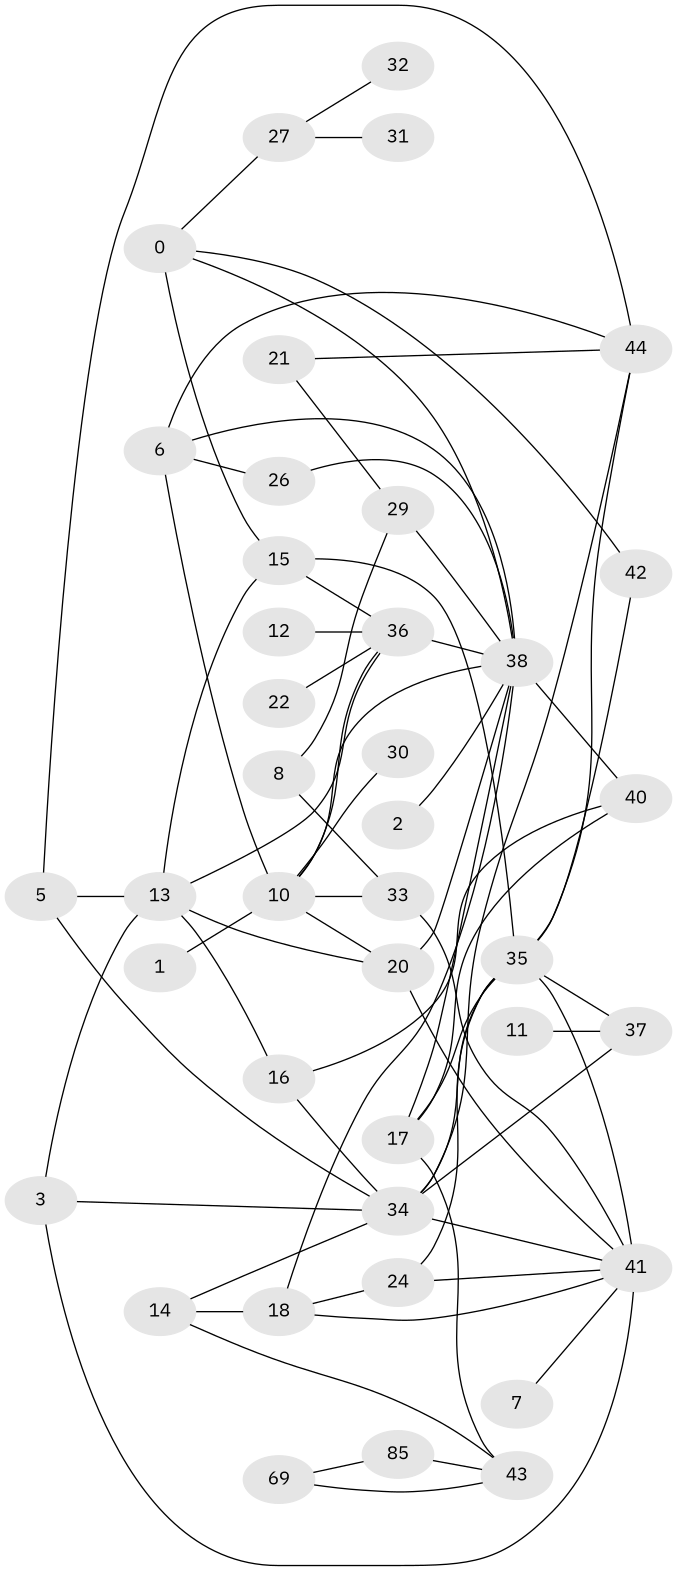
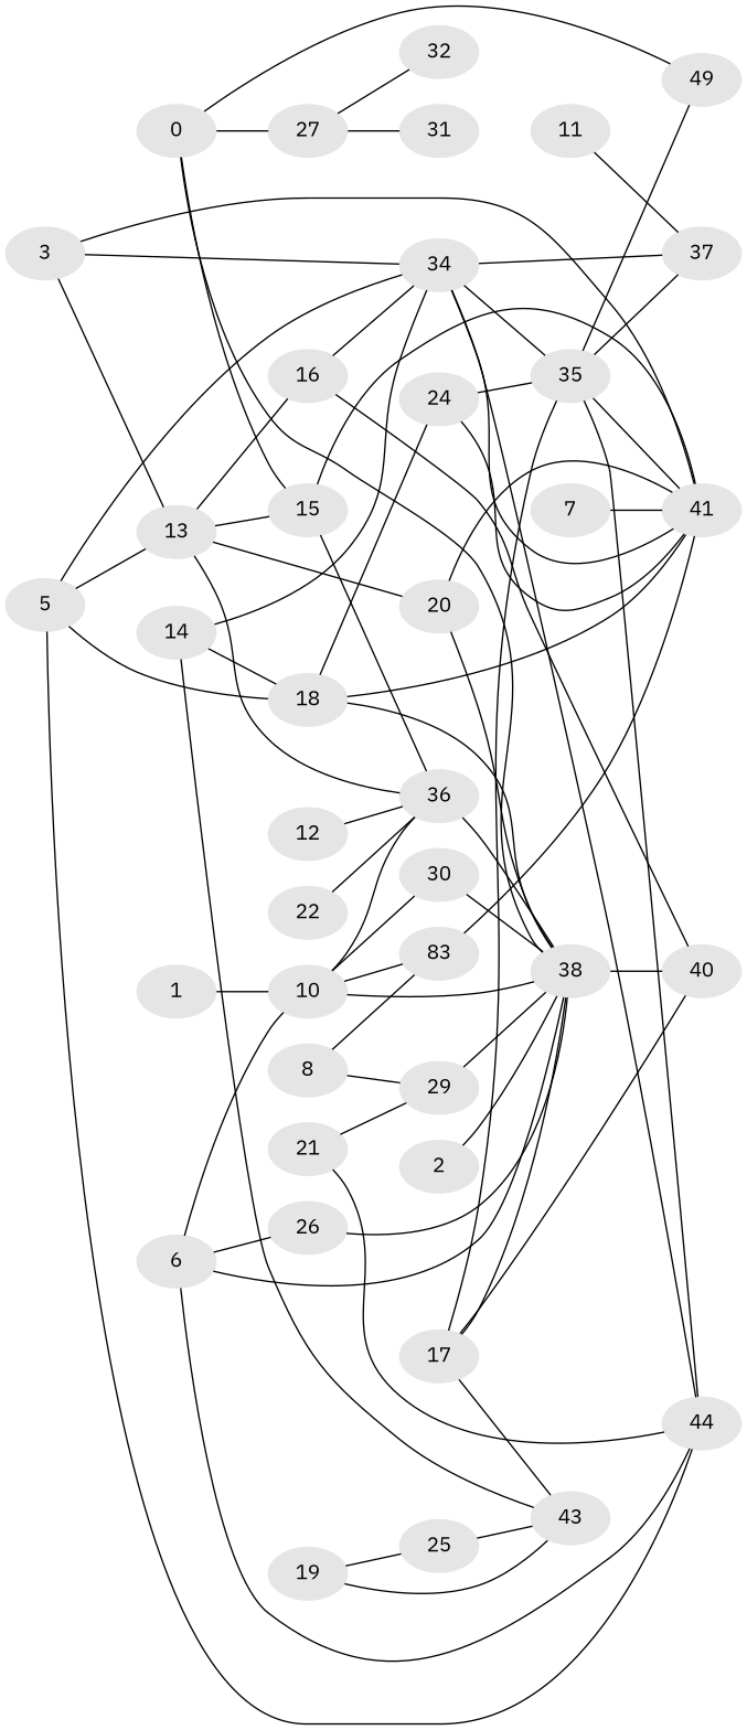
  graph {
    fontname="IBM Plex Sans"
    rankdir=LR
    node [color=gray90 fontname="IBM Plex Sans" style=filled]
    edge [fontname="IBM Plex Sans" weight=1.0]
    1
    10
    38
-   33
+   33 [label=83]
    20
    30
    36
    2
    40
    3
    13
    34
    41
    15
    16
    44
    37
    35
    5
    18
    24
    6
    26
    7
    8
    29
    n27 [label=0]
    27
-   42
+   42 [label=49]
    31
    32
    21
    11
    12
    14
    43
    17
-   19 [label=69]
-   25 [label=85]
+   19
+   25
    22
    1 -- 10
    10 -- 38
    10 -- 33 [weight=2.0]
-   10 -- 20
    10 -- 30
    10 -- 36 [weight=2.0]
    38 -- 40
    33 -- 41
    20 -- 38
    20 -- 41
+   30 -- 38
    36 -- 38
    2 -- 38
    3 -- 13
    3 -- 34
    3 -- 41
    13 -- 20
    13 -- 36
    13 -- 15
    13 -- 16
    34 -- 41
    34 -- 44
    34 -- 37
    34 -- 35
    15 -- 36
-   15 -- 35
+   15 -- 41
    16 -- 40
    16 -- 34
    35 -- 41
    35 -- 44
    35 -- 37
    35 -- 42
    5 -- 13
    5 -- 34
    5 -- 44
+   5 -- 18
    18 -- 38
    18 -- 41
    18 -- 24
    24 -- 41
    24 -- 35
    6 -- 10
    6 -- 38
    6 -- 44
    6 -- 26
    26 -- 38
    7 -- 41
    8 -- 33
    8 -- 29
    29 -- 38
    n27 -- 38 [weight=2.0]
    n27 -- 15
    n27 -- 27
    n27 -- 42
    27 -- 31
    27 -- 32
    21 -- 44 [weight=2.0]
    21 -- 29
    11 -- 37
    12 -- 36
    14 -- 34
    14 -- 18
    14 -- 43
    17 -- 38
    17 -- 40
    17 -- 35
    17 -- 43
    19 -- 43
    19 -- 25
    25 -- 43
    22 -- 36
  }
